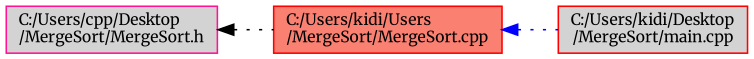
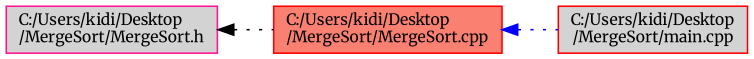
  digraph {
    fontname=Merriweather
    rankdir=LR
    node [color=red fillcolor=lightgrey fontname=Merriweather fontsize=10 shape=box style=filled]
    edge [dir=back fontname=Merriweather fontsize=10 labelfontname=Helvetica labelfontsize=10 style=dotted]
-   n1 [color=deeppink fontcolor=black height=0.2 label="C:/Users/cpp/Desktop\l/MergeSort/MergeSort.h" width=0.4]
-   n2 [fillcolor=salmon height=0.2 label="C:/Users/kidi/Users\l/MergeSort/MergeSort.cpp" width=0.4]
+   n1 [color=deeppink fontcolor=black height=0.2 label="C:/Users/kidi/Desktop\l/MergeSort/MergeSort.h" width=0.4]
+   n2 [fillcolor=salmon height=0.2 label="C:/Users/kidi/Desktop\l/MergeSort/MergeSort.cpp" width=0.4]
    n3 [height=0.2 label="C:/Users/kidi/Desktop\l/MergeSort/main.cpp" width=0.4]
    n1 -> n2 [color=black]
    n2 -> n3 [color=blue]
  }
